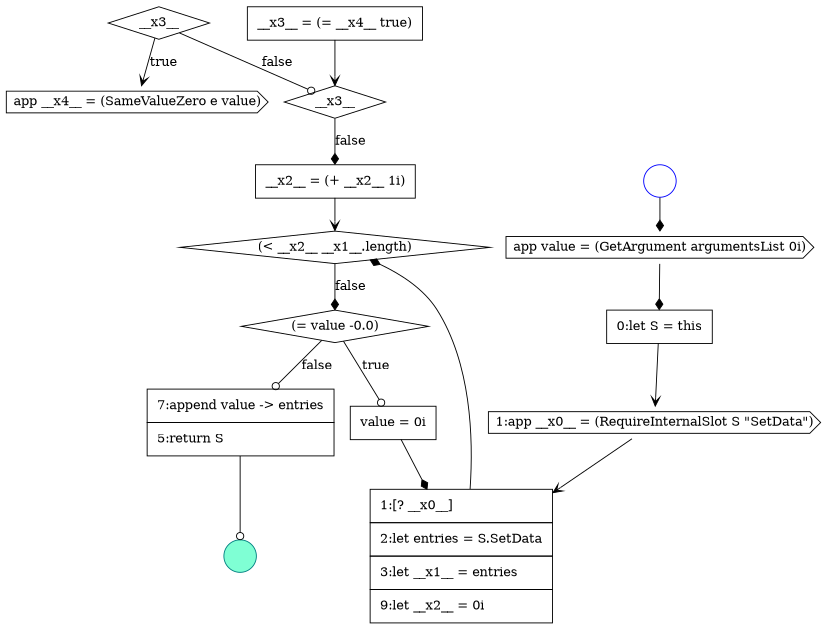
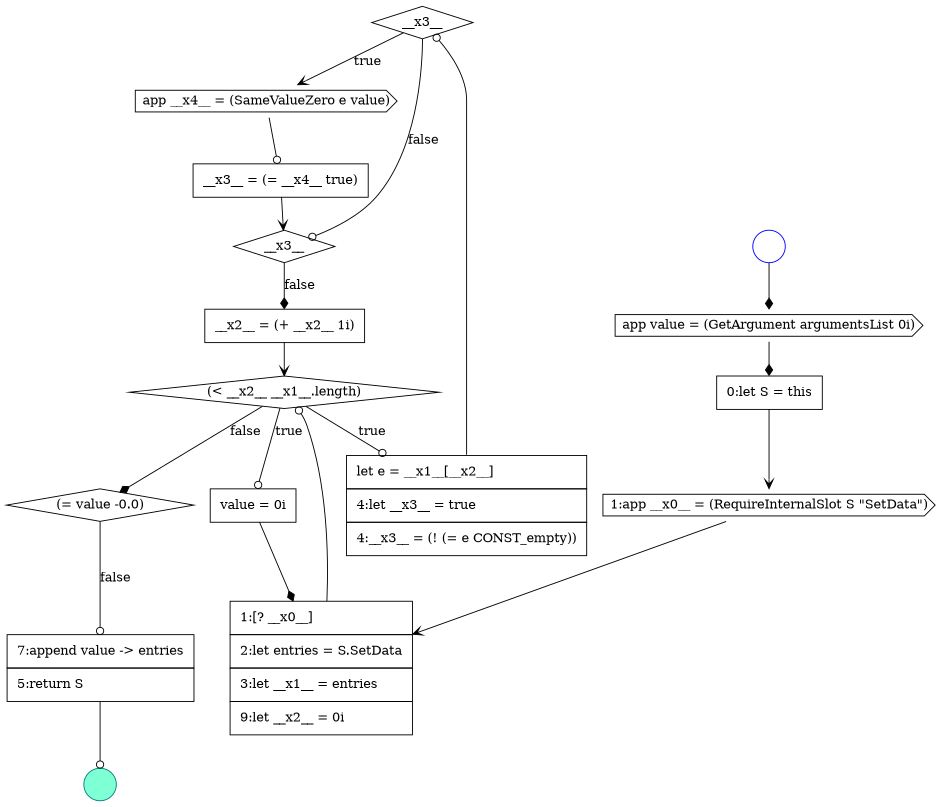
  digraph {
    node [color=black fillcolor=white shape=none style=filled]
    edge [arrowhead=odot color=black]
    n1 [label=<<font color="black">__x3__</font>> shape=diamond]
    n2 [label=<<font color="black">__x3__</font>> shape=diamond]
    n3 [label=<<font color="black">app __x4__ = (SameValueZero e value)</font>> shape=cds]
    n4 [label=<<font color="black">     <table border="0" cellborder="1" cellspacing="0" cellpadding="10">       <tr><td align="left">__x2__ = (+ __x2__ 1i)</td></tr>     </table>   </font>> margin=0]
    n5 [label=<<font color="black">     <table border="0" cellborder="1" cellspacing="0" cellpadding="10">       <tr><td align="left">__x3__ = (= __x4__ true)</td></tr>     </table>   </font>> margin=0]
    n6 [label=<<font color="black">     <table border="0" cellborder="1" cellspacing="0" cellpadding="10">       <tr><td align="left">7:append value -&gt; entries</td></tr>       <tr><td align="left">5:return S</td></tr>     </table>   </font>> margin=0]
    n7 [color=teal fillcolor=aquamarine label=" " shape=circle]
    n8 [label=<<font color="black">(&lt; __x2__ __x1__.length)</font>> shape=diamond]
    n9 [label=<<font color="black">     <table border="0" cellborder="1" cellspacing="0" cellpadding="10">       <tr><td align="left">0:let S = this</td></tr>     </table>   </font>> margin=0]
    n10 [label=<<font color="black">1:app __x0__ = (RequireInternalSlot S &quot;SetData&quot;)</font>> shape=cds]
    n11 [label=<<font color="black">     <table border="0" cellborder="1" cellspacing="0" cellpadding="10">       <tr><td align="left">1:[? __x0__]</td></tr>       <tr><td align="left">2:let entries = S.SetData</td></tr>       <tr><td align="left">3:let __x1__ = entries</td></tr>       <tr><td align="left">9:let __x2__ = 0i</td></tr>     </table>   </font>> margin=0]
+   n12 [label=<<font color="black">     <table border="0" cellborder="1" cellspacing="0" cellpadding="10">       <tr><td align="left">let e = __x1__[__x2__]</td></tr>       <tr><td align="left">4:let __x3__ = true</td></tr>       <tr><td align="left">4:__x3__ = (! (= e CONST_empty))</td></tr>     </table>   </font>> margin=0]
    n13 [label=<<font color="black">(= value -0.0)</font>> shape=diamond]
    n14 [label=<<font color="black">     <table border="0" cellborder="1" cellspacing="0" cellpadding="10">       <tr><td align="left">value = 0i</td></tr>     </table>   </font>> margin=0]
    n15 [color=blue label=" " shape=circle]
    n16 [label=<<font color="black">app value = (GetArgument argumentsList 0i)</font>> shape=cds]
    n1 -> n2 [label=<<font color="black">false</font>>]
    n1 -> n3 [arrowhead=vee label=<<font color="black">true</font>>]
    n2 -> n4 [arrowhead=diamond label=<<font color="black">false</font>>]
+   n3 -> n5
    n4 -> n8 [arrowhead=vee]
    n5 -> n2 [arrowhead=vee]
    n6 -> n7
+   n8 -> n12 [label=<<font color="black">true</font>>]
    n8 -> n13 [arrowhead=diamond label=<<font color="black">false</font>>]
    n9 -> n10 [arrowhead=vee]
    n10 -> n11 [arrowhead=vee]
-   n11 -> n8 [arrowhead=diamond]
+   n11 -> n8
+   n12 -> n1
    n13 -> n6 [label=<<font color="black">false</font>>]
-   n13 -> n14 [label=<<font color="black">true</font>>]
+   n8 -> n14 [label=<<font color="black">true</font>>]
    n14 -> n11 [arrowhead=diamond]
    n15 -> n16 [arrowhead=diamond]
    n16 -> n9 [arrowhead=diamond]
  }
